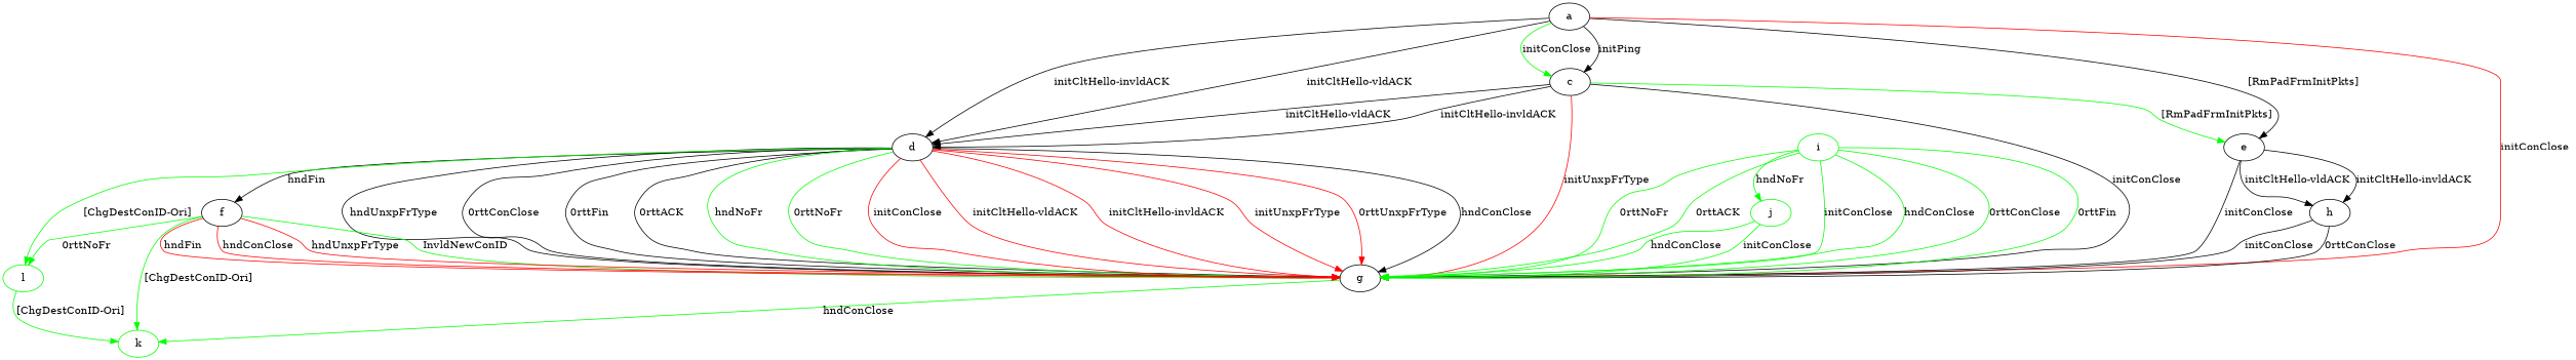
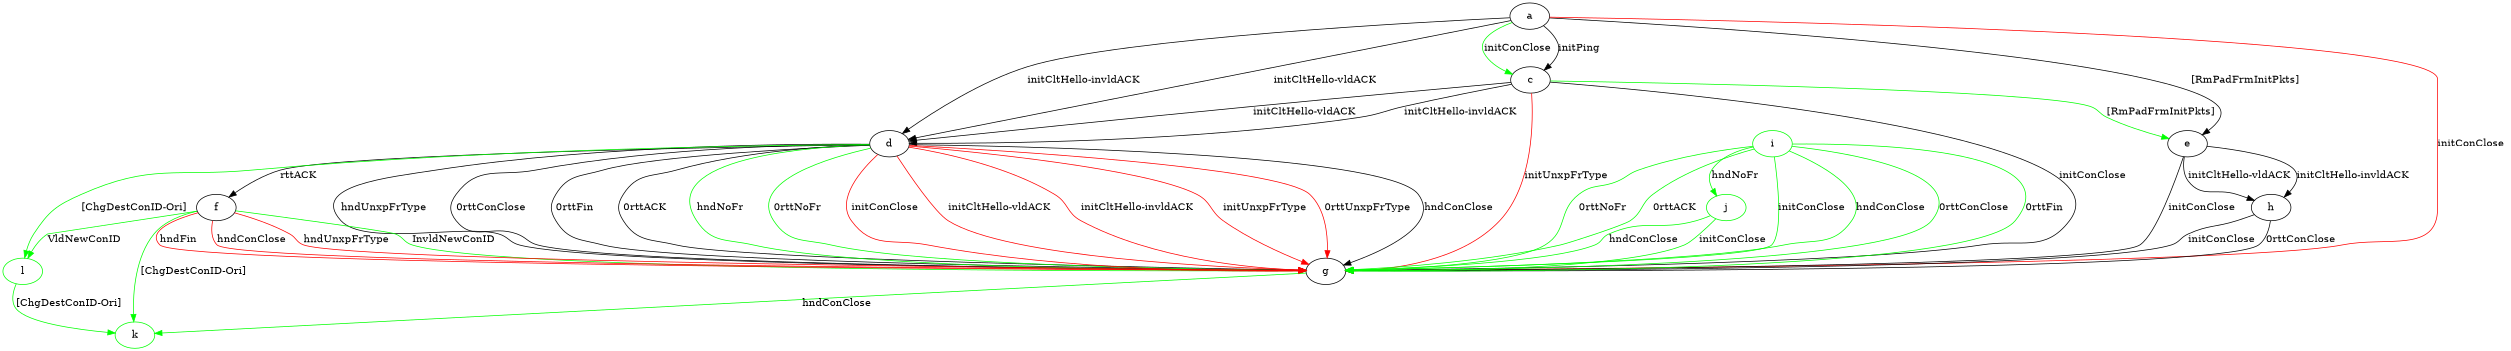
  digraph {
    fontname="DejaVu Serif"
    node [fontname="DejaVu Serif"]
    edge [fontname="DejaVu Serif" color=green]
    a
    c
    d
    e
    g
    f
    l [color=green]
    h
    k [color=green]
    i [color=green]
    j [color=green]
    a -> c [label="initPing " color=""]
    a -> c [label="initConClose "]
    a -> d [label="initCltHello-vldACK " color=""]
    a -> d [label="initCltHello-invldACK " color=""]
    a -> e [label="[RmPadFrmInitPkts] " color=""]
    a -> g [color=red label="initConClose "]
    c -> d [label="initCltHello-vldACK " color=""]
    c -> d [label="initCltHello-invldACK " color=""]
    c -> e [label="[RmPadFrmInitPkts] "]
    c -> g [label="initConClose " color=""]
    c -> g [color=red label="initUnxpFrType "]
    d -> g [label="hndConClose " color=""]
    d -> g [label="hndUnxpFrType " color=""]
    d -> g [label="0rttConClose " color=""]
    d -> g [label="0rttFin " color=""]
    d -> g [label="0rttACK " color=""]
    d -> g [label="hndNoFr "]
    d -> g [label="0rttNoFr "]
    d -> g [color=red label="initConClose "]
    d -> g [color=red label="initCltHello-vldACK "]
    d -> g [color=red label="initCltHello-invldACK "]
    d -> g [color=red label="initUnxpFrType "]
    d -> g [color=red label="0rttUnxpFrType "]
-   d -> f [label="hndFin " color=""]
+   d -> f [label="rttACK " color=""]
    d -> l [label="[ChgDestConID-Ori] "]
    e -> g [label="initConClose " color=""]
    e -> h [label="initCltHello-vldACK " color=""]
    e -> h [label="initCltHello-invldACK " color=""]
    g -> k [label="hndConClose "]
    f -> g [label="InvldNewConID "]
    f -> g [color=red label="hndFin "]
    f -> g [color=red label="hndConClose "]
    f -> g [color=red label="hndUnxpFrType "]
-   f -> l [label="0rttNoFr "]
+   f -> l [label="VldNewConID "]
    f -> k [label="[ChgDestConID-Ori] "]
    l -> k [label="[ChgDestConID-Ori] "]
    h -> g [label="initConClose " color=""]
    h -> g [label="0rttConClose " color=""]
    i -> g [label="initConClose "]
    i -> g [label="hndConClose "]
    i -> g [label="0rttConClose "]
    i -> g [label="0rttFin "]
    i -> g [label="0rttNoFr "]
    i -> g [label="0rttACK "]
    i -> j [label="hndNoFr "]
    j -> g [label="initConClose "]
    j -> g [label="hndConClose "]
  }
